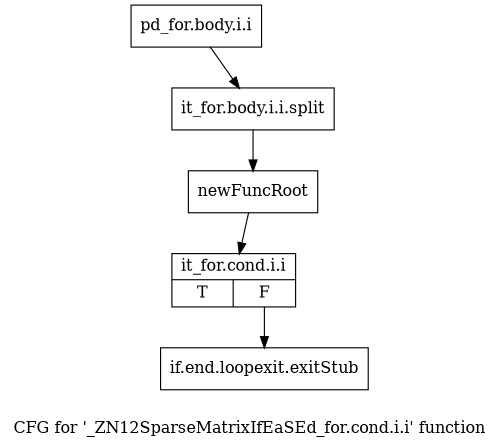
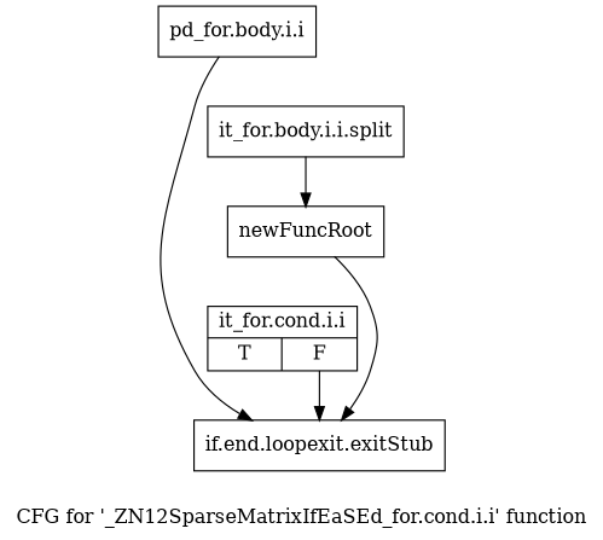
  digraph {
    label="CFG for '_ZN12SparseMatrixIfEaSEd_for.cond.i.i' function"
    node [shape=record]
    n1 [label="{newFuncRoot}"]
    n2 [label="{it_for.cond.i.i|{<s0>T|<s1>F}}"]
    n3 [label="{if.end.loopexit.exitStub}"]
    n4 [label="{pd_for.body.i.i}"]
    n5 [label="{it_for.body.i.i.split}"]
-   n1 -> n2
+   n1 -> n3
    n2 -> n3 [tailport=s1]
-   n4 -> n5
+   n4 -> n3
    n5 -> n1
  }
